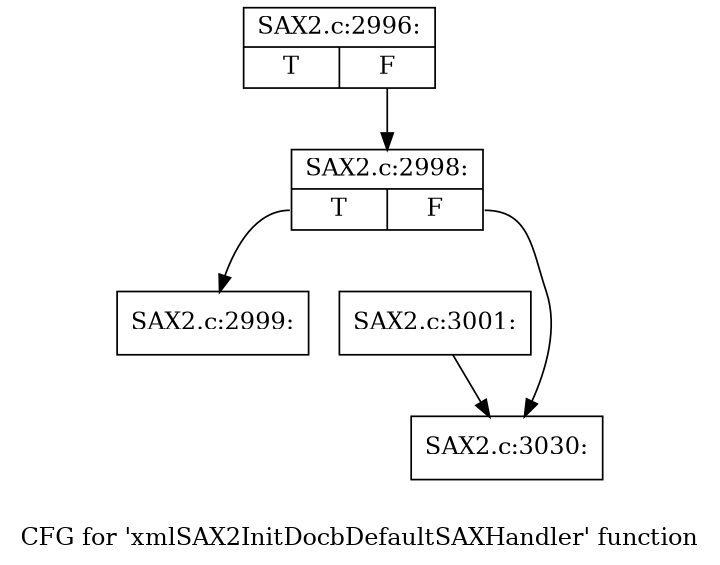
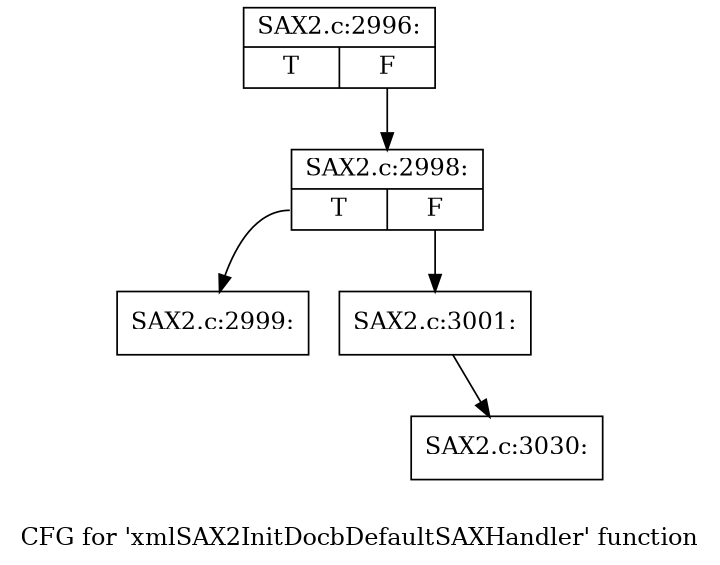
  digraph {
    label="CFG for 'xmlSAX2InitDocbDefaultSAXHandler' function"
    node [shape=record]
    edge [tailport=s1]
    n1 [label="{SAX2.c:2996:|{<s0>T|<s1>F}}"]
    n2 [label="{SAX2.c:2998:|{<s0>T|<s1>F}}"]
    n3 [label="{SAX2.c:2999:}"]
    n4 [label="{SAX2.c:3001:}"]
    n5 [label="{SAX2.c:3030:}"]
    n1 -> n2
    n2 -> n3 [tailport=s0]
-   n2 -> n5
+   n2 -> n4
    n4 -> n5 [tailport=""]
  }
